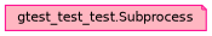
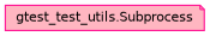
  digraph {
    rankdir=LR
-   n1 [color=deeppink fillcolor=lightpink fontname=Helvetica fontsize=10 height=0.2 label="gtest_test_test.Subprocess" shape=note style=filled width=0.4]
+   n1 [color=deeppink fillcolor=lightpink fontname=Helvetica fontsize=10 height=0.2 label="gtest_test_utils.Subprocess" shape=note style=filled width=0.4]
  }
